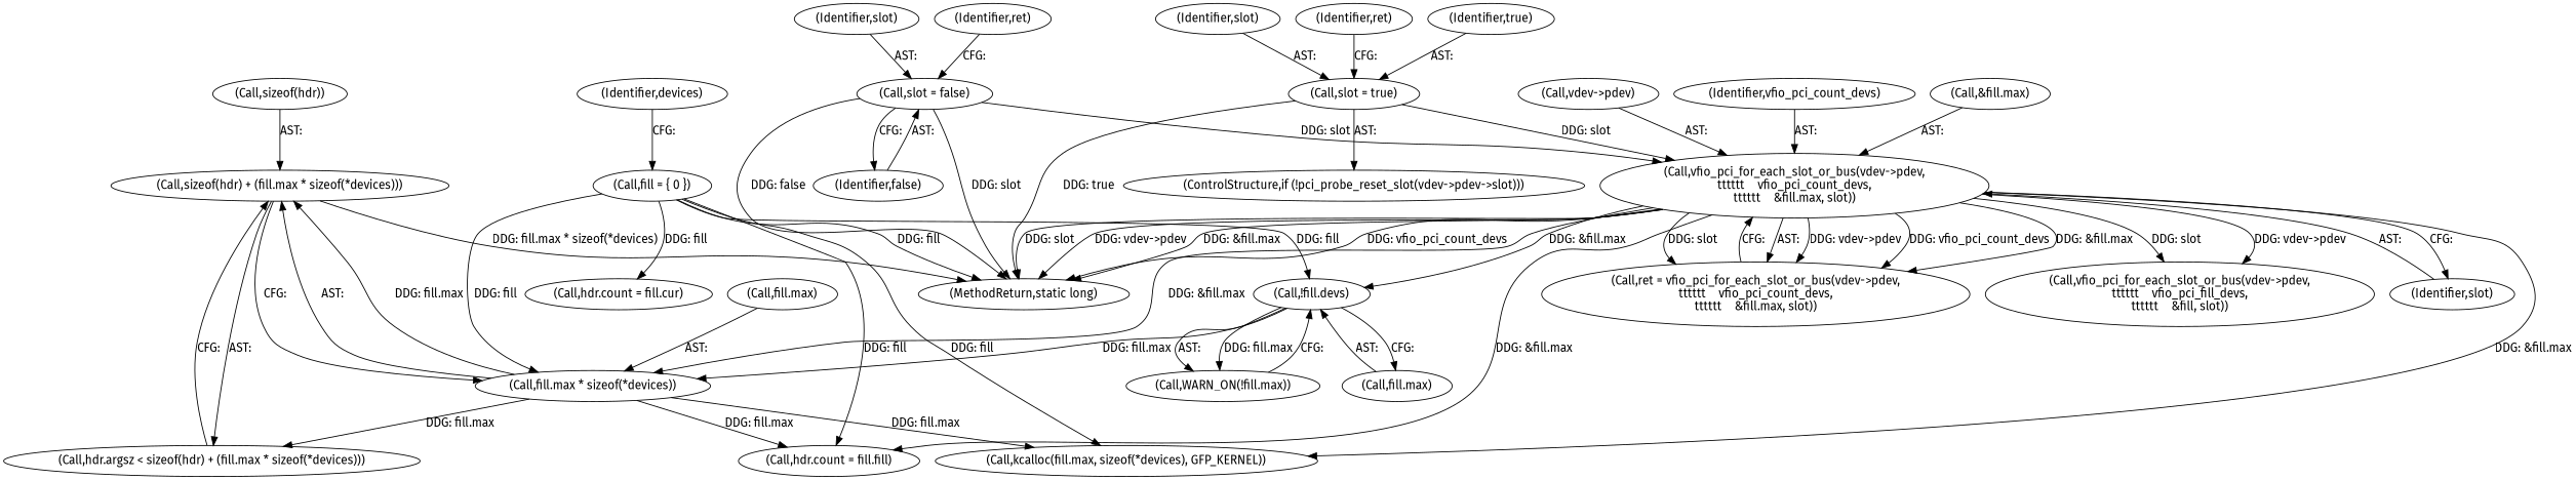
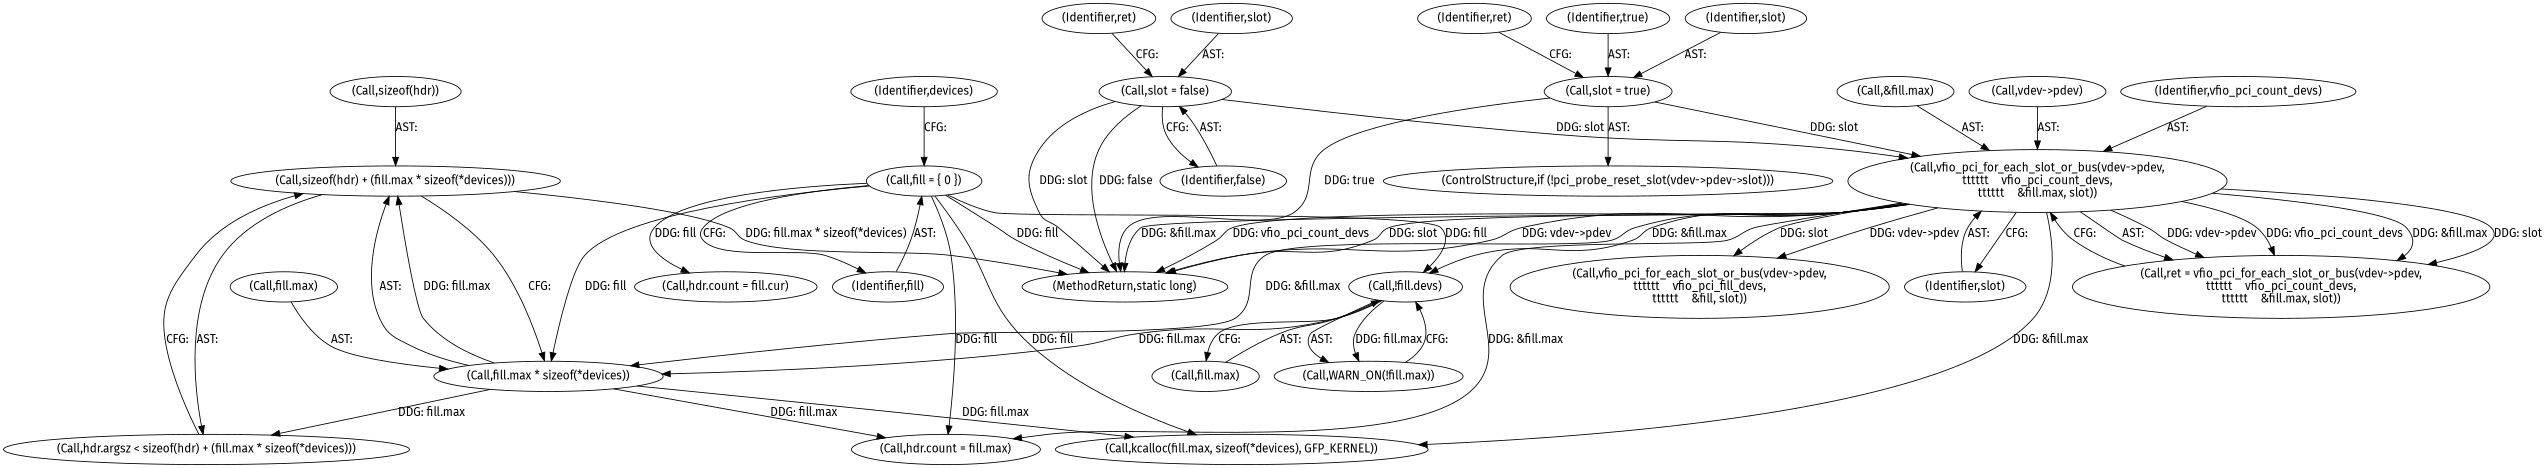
  digraph {
    fontname="Fira Sans"
    node [fontname="Fira Sans"]
    edge [fontname="Fira Sans"]
    n1 [label="(Call,sizeof(hdr) + (fill.max * sizeof(*devices)))"]
    n2 [label="(Call,fill.max * sizeof(*devices))"]
    n3 [label="(MethodReturn,static long)"]
    n4 [label="(Call,hdr.argsz < sizeof(hdr) + (fill.max * sizeof(*devices)))"]
-   n5 [label="(Call,hdr.count = fill.fill)"]
+   n5 [label="(Call,hdr.count = fill.max)"]
    n6 [label="(Call,kcalloc(fill.max, sizeof(*devices), GFP_KERNEL))"]
    n7 [label="(Call,!fill.devs)"]
    n8 [label="(Call,fill.max)"]
    n9 [label="(Call,WARN_ON(!fill.max))"]
    n10 [label="(Call,fill = { 0 })"]
    n11 [label="(Call,hdr.count = fill.cur)"]
+   n12 [label="(Identifier,fill)"]
    n13 [label="(Call,vfio_pci_for_each_slot_or_bus(vdev->pdev,\n\t\t\t\t\t\t    vfio_pci_count_devs,\n\t\t\t\t\t\t    &fill.max, slot))"]
    n14 [label="(Call,ret = vfio_pci_for_each_slot_or_bus(vdev->pdev,\n\t\t\t\t\t\t    vfio_pci_count_devs,\n\t\t\t\t\t\t    &fill.max, slot))"]
    n15 [label="(Call,vfio_pci_for_each_slot_or_bus(vdev->pdev,\n\t\t\t\t\t\t    vfio_pci_fill_devs,\n\t\t\t\t\t\t    &fill, slot))"]
    n16 [label="(Identifier,slot)"]
    n17 [label="(Call,slot = true)"]
    n18 [label="(ControlStructure,if (!pci_probe_reset_slot(vdev->pdev->slot)))"]
    n19 [label="(Identifier,true)"]
    n20 [label="(Call,slot = false)"]
    n21 [label="(Identifier,false)"]
    n22 [label="(Identifier,slot)"]
    n23 [label="(Identifier,devices)"]
    n24 [label="(Call,&fill.max)"]
    n25 [label="(Call,sizeof(hdr))"]
    n26 [label="(Identifier,slot)"]
    n27 [label="(Call,vdev->pdev)"]
    n28 [label="(Identifier,ret)"]
    n29 [label="(Identifier,ret)"]
    n30 [label="(Identifier,vfio_pci_count_devs)"]
    n31 [label="(Call,fill.max)"]
    n1 -> n2 [label="CFG: "]
    n1 -> n3 [label="DDG: fill.max * sizeof(*devices)"]
    n1 -> n4 [label="AST: "]
    n2 -> n1 [label="AST: "]
    n2 -> n1 [label="DDG: fill.max"]
    n2 -> n4 [label="DDG: fill.max"]
    n2 -> n5 [label="DDG: fill.max"]
    n2 -> n6 [label="DDG: fill.max"]
    n4 -> n1 [label="CFG: "]
    n7 -> n2 [label="DDG: fill.max"]
    n7 -> n8 [label="CFG: "]
    n7 -> n9 [label="AST: "]
    n7 -> n9 [label="DDG: fill.max"]
    n8 -> n7 [label="AST: "]
    n9 -> n7 [label="CFG: "]
    n10 -> n2 [label="DDG: fill"]
    n10 -> n3 [label="DDG: fill"]
    n10 -> n5 [label="DDG: fill"]
    n10 -> n6 [label="DDG: fill"]
    n10 -> n7 [label="DDG: fill"]
    n10 -> n11 [label="DDG: fill"]
+   n10 -> n12 [label="CFG: "]
+   n12 -> n10 [label="AST: "]
    n13 -> n2 [label="DDG: &fill.max"]
    n13 -> n3 [label="DDG: slot"]
    n13 -> n3 [label="DDG: vdev->pdev"]
    n13 -> n3 [label="DDG: &fill.max"]
    n13 -> n3 [label="DDG: vfio_pci_count_devs"]
    n13 -> n5 [label="DDG: &fill.max"]
    n13 -> n6 [label="DDG: &fill.max"]
    n13 -> n7 [label="DDG: &fill.max"]
    n13 -> n14 [label="AST: "]
    n13 -> n14 [label="DDG: vdev->pdev"]
    n13 -> n14 [label="DDG: vfio_pci_count_devs"]
    n13 -> n14 [label="DDG: &fill.max"]
    n13 -> n14 [label="DDG: slot"]
    n13 -> n15 [label="DDG: vdev->pdev"]
    n13 -> n15 [label="DDG: slot"]
    n13 -> n16 [label="CFG: "]
    n14 -> n13 [label="CFG: "]
    n16 -> n13 [label="AST: "]
    n17 -> n3 [label="DDG: true"]
    n17 -> n13 [label="DDG: slot"]
    n17 -> n18 [label="AST: "]
    n19 -> n17 [label="AST: "]
    n20 -> n3 [label="DDG: false"]
    n20 -> n3 [label="DDG: slot"]
    n20 -> n13 [label="DDG: slot"]
    n20 -> n21 [label="CFG: "]
    n21 -> n20 [label="AST: "]
    n22 -> n20 [label="AST: "]
    n23 -> n10 [label="CFG: "]
    n24 -> n13 [label="AST: "]
    n25 -> n1 [label="AST: "]
    n26 -> n17 [label="AST: "]
    n27 -> n13 [label="AST: "]
    n28 -> n17 [label="CFG: "]
    n29 -> n20 [label="CFG: "]
    n30 -> n13 [label="AST: "]
    n31 -> n2 [label="AST: "]
  }
